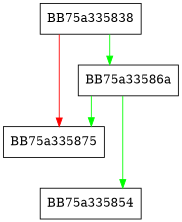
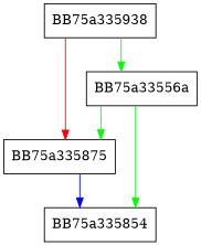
  digraph {
    splines=ortho
    node [shape=box]
    edge [color=green]
-   BB75a335838
-   BB75a33586a
+   BB75a335838 [label=BB75a335938]
+   BB75a33586a [label=BB75a33556a]
    BB75a335875
    BB75a335854
    BB75a335838 -> BB75a33586a
    BB75a335838 -> BB75a335875 [color=red]
    BB75a33586a -> BB75a335875
    BB75a33586a -> BB75a335854
+   BB75a335875 -> BB75a335854 [color=blue]
  }
